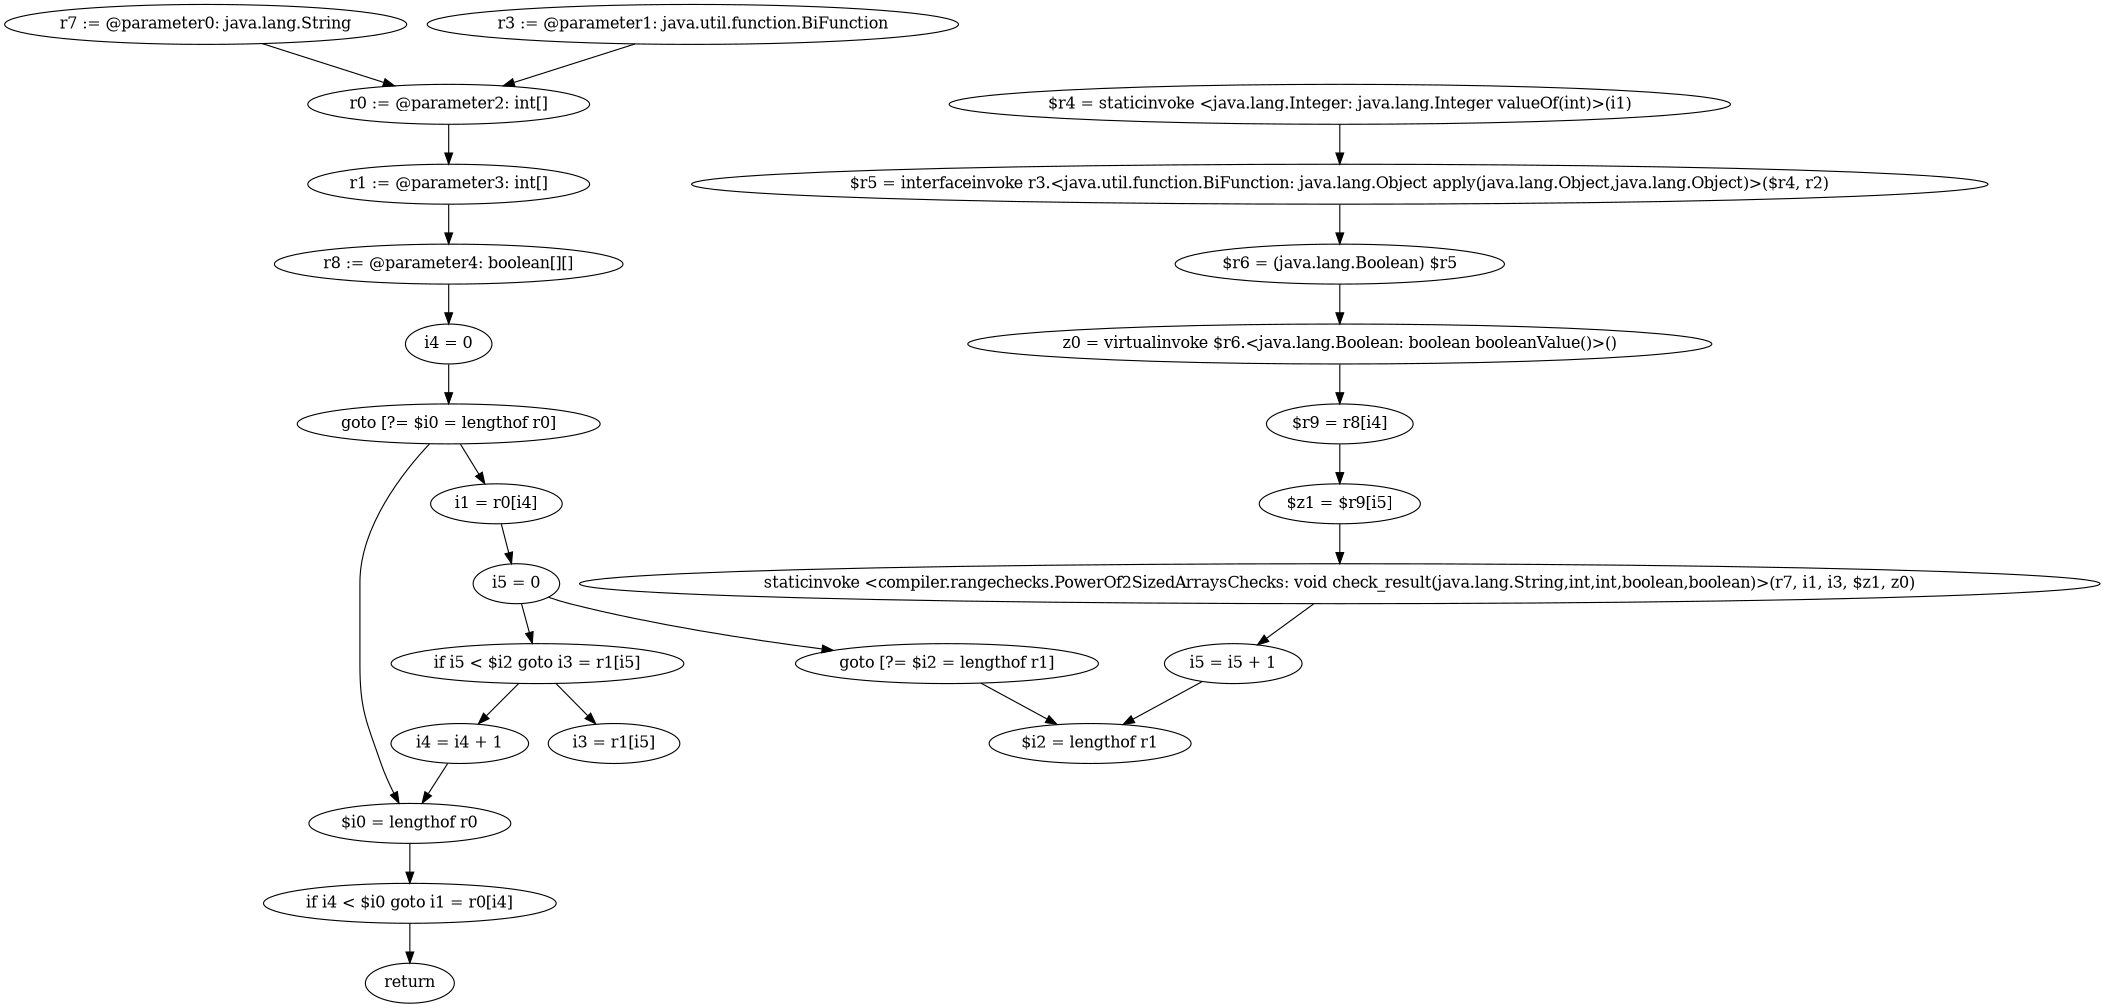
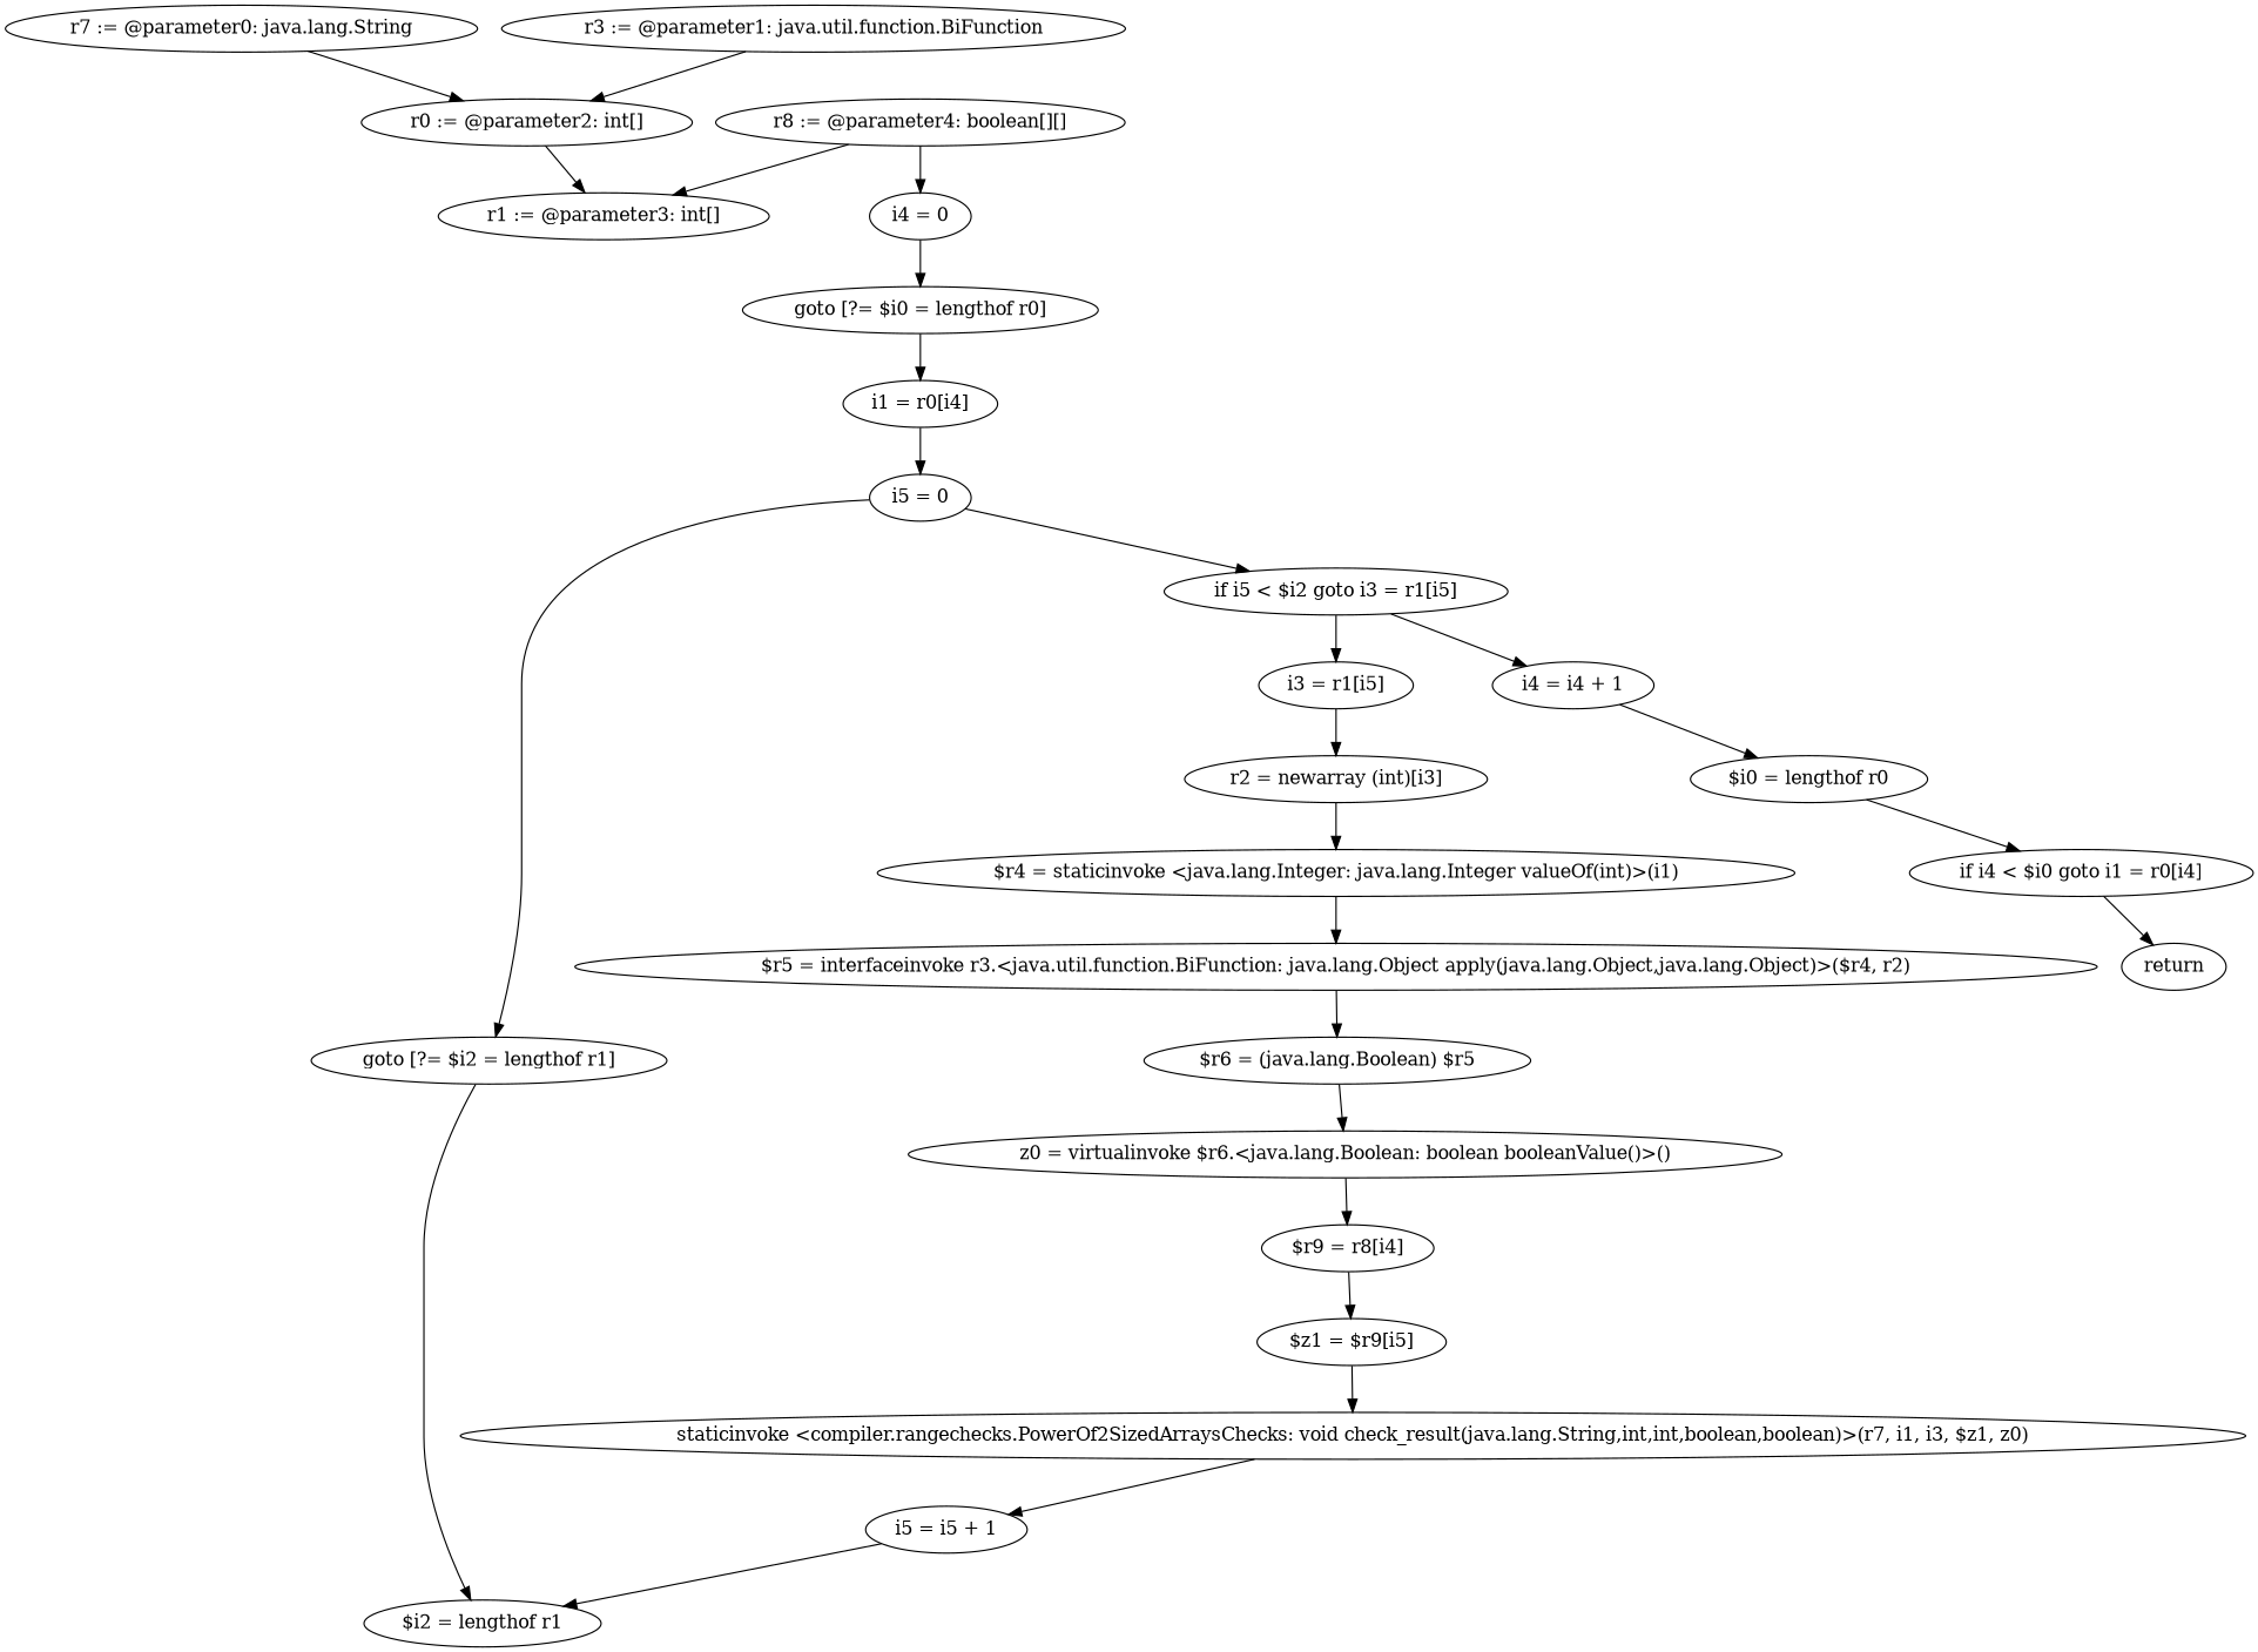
  digraph {
    "r7 := @parameter0: java.lang.String"
    "r0 := @parameter2: int[]"
    "r3 := @parameter1: java.util.function.BiFunction"
    "r1 := @parameter3: int[]"
    "r8 := @parameter4: boolean[][]"
    "i4 = 0"
    "goto [?= $i0 = lengthof r0]"
    "$i0 = lengthof r0"
    "i1 = r0[i4]"
    "if i4 < $i0 goto i1 = r0[i4]"
    "i5 = 0"
    "goto [?= $i2 = lengthof r1]"
    "if i5 < $i2 goto i3 = r1[i5]"
    "$i2 = lengthof r1"
    "i3 = r1[i5]"
+   "r2 = newarray (int)[i3]"
    "$r4 = staticinvoke <java.lang.Integer: java.lang.Integer valueOf(int)>(i1)"
    "$r5 = interfaceinvoke r3.<java.util.function.BiFunction: java.lang.Object apply(java.lang.Object,java.lang.Object)>($r4, r2)"
    "$r6 = (java.lang.Boolean) $r5"
    "z0 = virtualinvoke $r6.<java.lang.Boolean: boolean booleanValue()>()"
    "$r9 = r8[i4]"
    "$z1 = $r9[i5]"
    "staticinvoke <compiler.rangechecks.PowerOf2SizedArraysChecks: void check_result(java.lang.String,int,int,boolean,boolean)>(r7, i1, i3, $z1, z0)"
    "i5 = i5 + 1"
    "i4 = i4 + 1"
    return
    "r7 := @parameter0: java.lang.String" -> "r0 := @parameter2: int[]"
    "r0 := @parameter2: int[]" -> "r1 := @parameter3: int[]"
    "r3 := @parameter1: java.util.function.BiFunction" -> "r0 := @parameter2: int[]"
-   "r1 := @parameter3: int[]" -> "r8 := @parameter4: boolean[][]"
+   "r8 := @parameter4: boolean[][]" -> "r1 := @parameter3: int[]"
    "r8 := @parameter4: boolean[][]" -> "i4 = 0"
    "i4 = 0" -> "goto [?= $i0 = lengthof r0]"
-   "goto [?= $i0 = lengthof r0]" -> "$i0 = lengthof r0"
    "goto [?= $i0 = lengthof r0]" -> "i1 = r0[i4]"
    "$i0 = lengthof r0" -> "if i4 < $i0 goto i1 = r0[i4]"
    "i1 = r0[i4]" -> "i5 = 0"
    "if i4 < $i0 goto i1 = r0[i4]" -> return
    "i5 = 0" -> "goto [?= $i2 = lengthof r1]"
    "i5 = 0" -> "if i5 < $i2 goto i3 = r1[i5]"
    "goto [?= $i2 = lengthof r1]" -> "$i2 = lengthof r1"
    "if i5 < $i2 goto i3 = r1[i5]" -> "i3 = r1[i5]"
    "if i5 < $i2 goto i3 = r1[i5]" -> "i4 = i4 + 1"
+   "i3 = r1[i5]" -> "r2 = newarray (int)[i3]"
+   "r2 = newarray (int)[i3]" -> "$r4 = staticinvoke <java.lang.Integer: java.lang.Integer valueOf(int)>(i1)"
    "$r4 = staticinvoke <java.lang.Integer: java.lang.Integer valueOf(int)>(i1)" -> "$r5 = interfaceinvoke r3.<java.util.function.BiFunction: java.lang.Object apply(java.lang.Object,java.lang.Object)>($r4, r2)"
    "$r5 = interfaceinvoke r3.<java.util.function.BiFunction: java.lang.Object apply(java.lang.Object,java.lang.Object)>($r4, r2)" -> "$r6 = (java.lang.Boolean) $r5"
    "$r6 = (java.lang.Boolean) $r5" -> "z0 = virtualinvoke $r6.<java.lang.Boolean: boolean booleanValue()>()"
    "z0 = virtualinvoke $r6.<java.lang.Boolean: boolean booleanValue()>()" -> "$r9 = r8[i4]"
    "$r9 = r8[i4]" -> "$z1 = $r9[i5]"
    "$z1 = $r9[i5]" -> "staticinvoke <compiler.rangechecks.PowerOf2SizedArraysChecks: void check_result(java.lang.String,int,int,boolean,boolean)>(r7, i1, i3, $z1, z0)"
    "staticinvoke <compiler.rangechecks.PowerOf2SizedArraysChecks: void check_result(java.lang.String,int,int,boolean,boolean)>(r7, i1, i3, $z1, z0)" -> "i5 = i5 + 1"
    "i5 = i5 + 1" -> "$i2 = lengthof r1"
    "i4 = i4 + 1" -> "$i0 = lengthof r0"
  }
